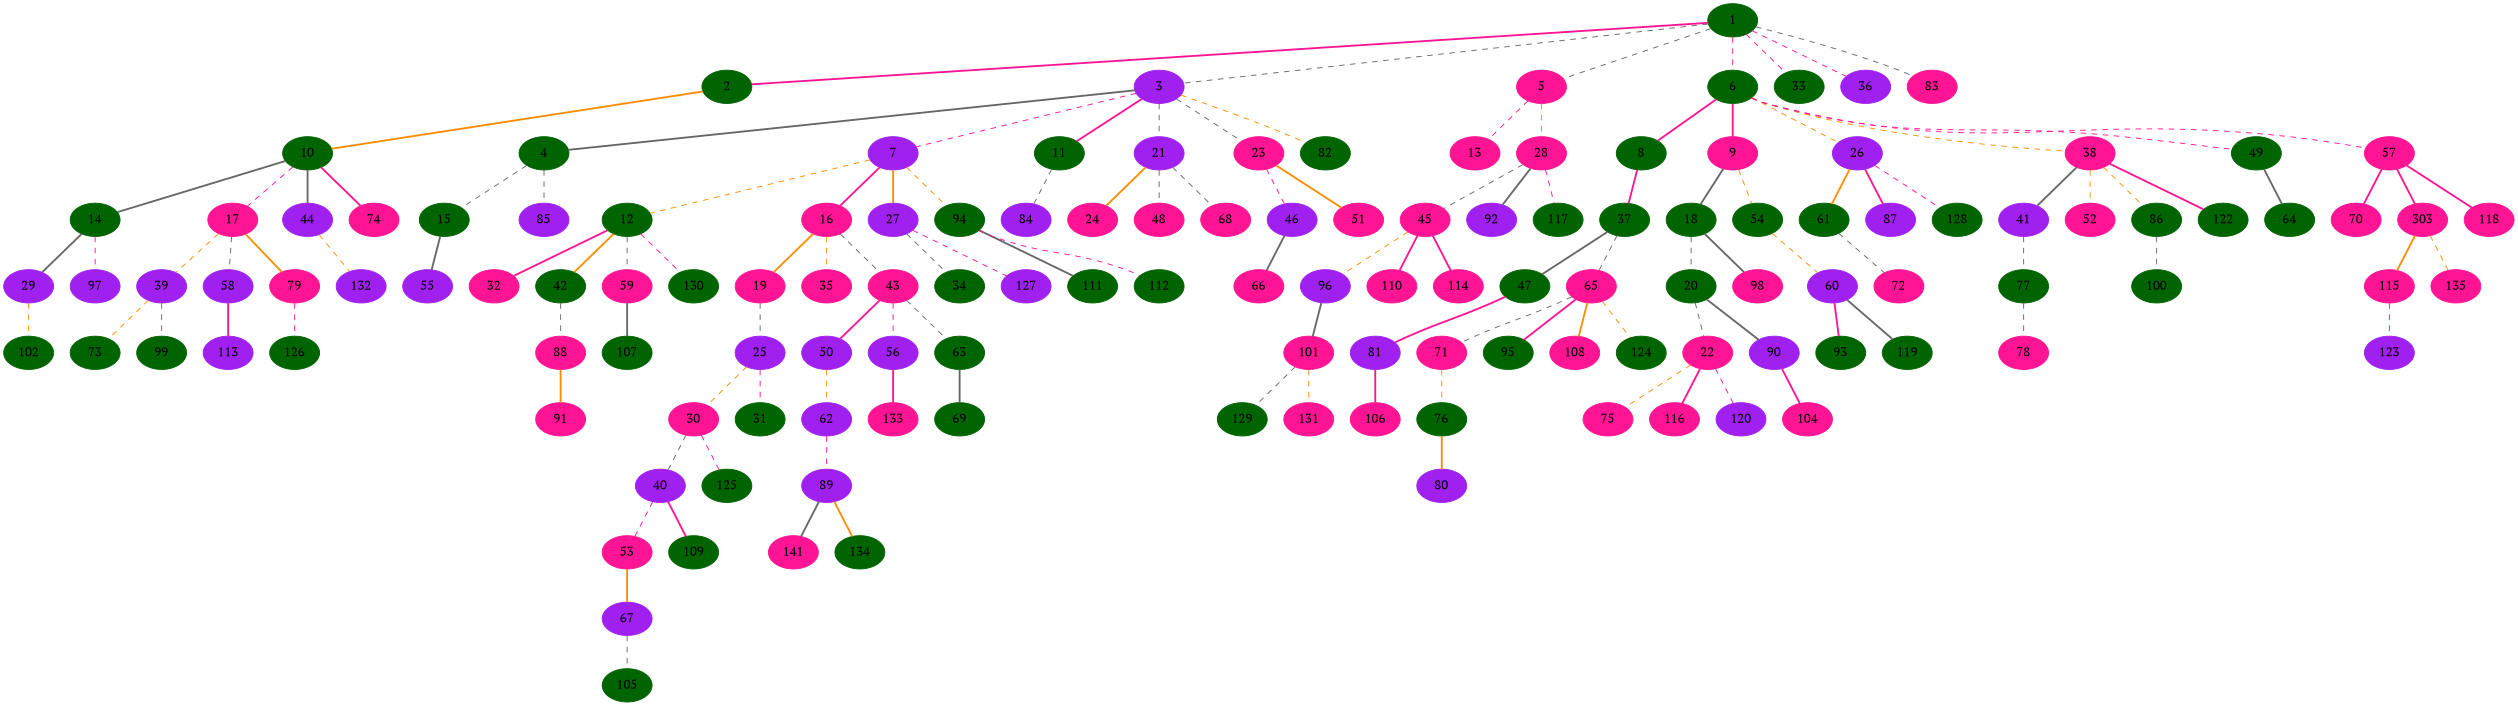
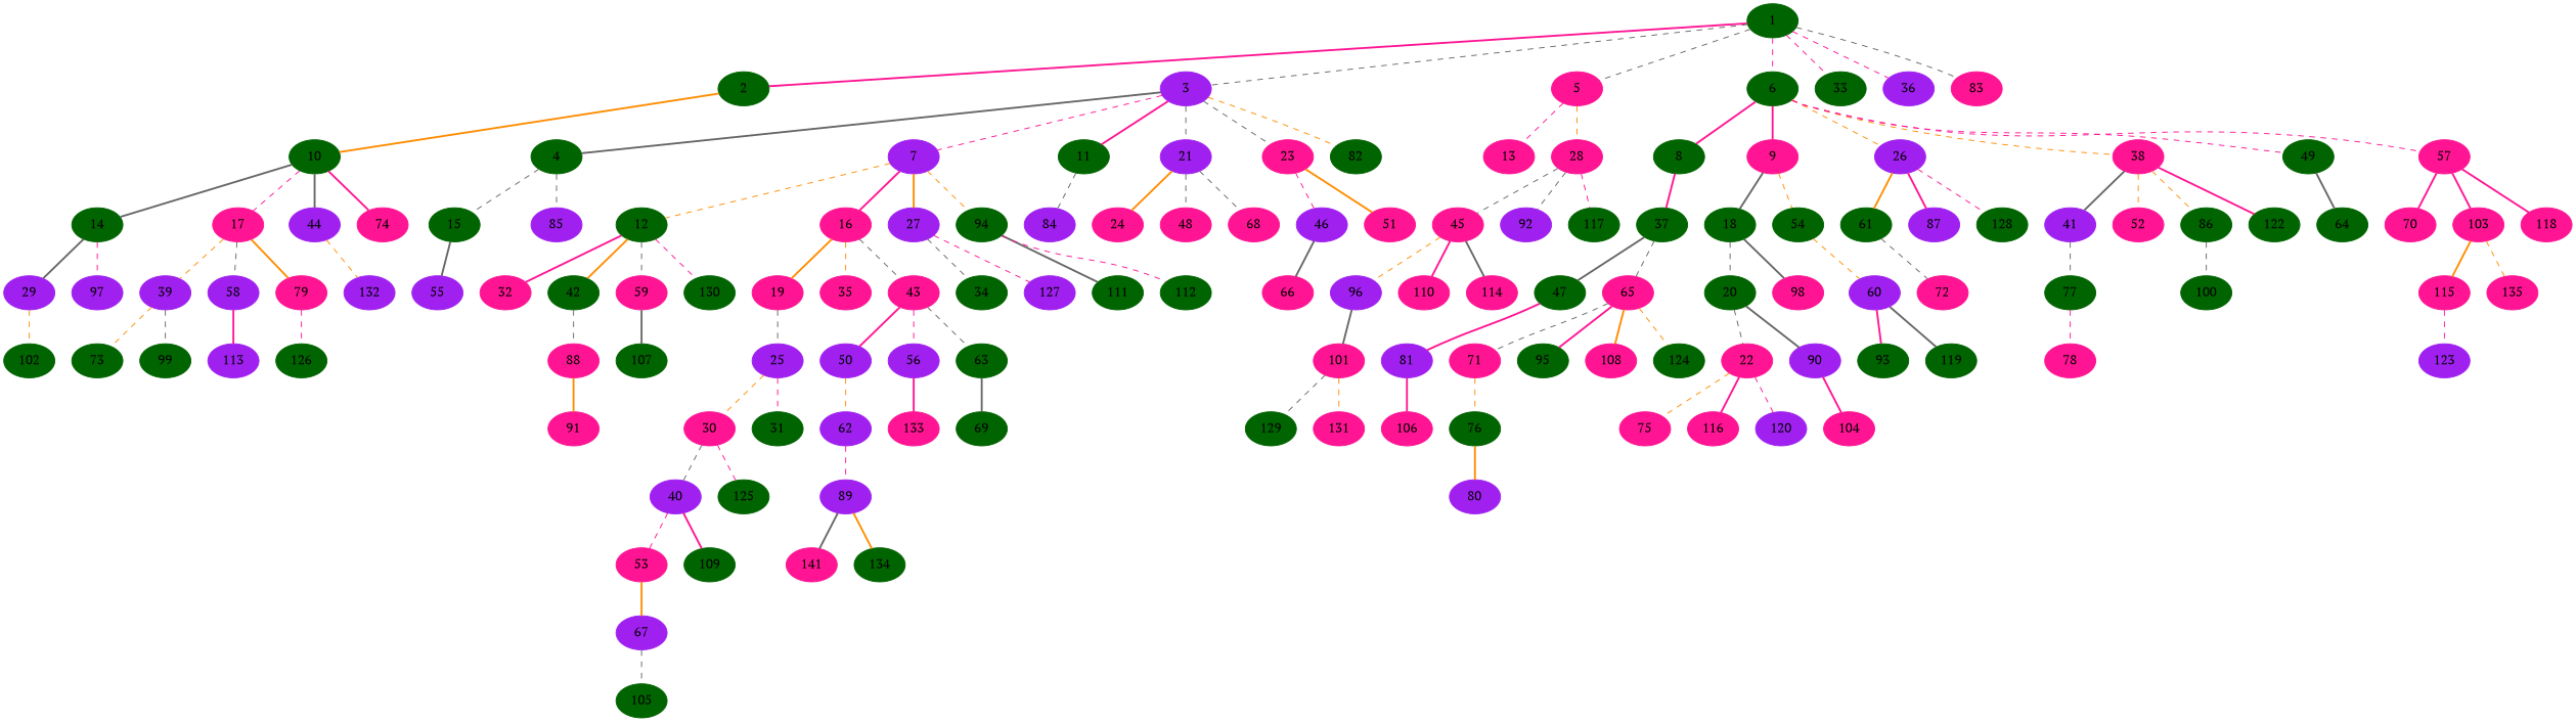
  graph {
    fontname="PT Serif"
    node [color=darkgreen fontname="PT Serif" style=filled]
    edge [color=deeppink fontname="PT Serif" style=dashed]
    1
    2
    3 [color=purple]
    5 [color=deeppink]
    6
    33
    36 [color=purple]
    83 [color=deeppink]
    10
    4
    7 [color=purple]
    11
    21 [color=purple]
    23 [color=deeppink]
    82
    13 [color=deeppink]
    28 [color=deeppink]
    8
    9 [color=deeppink]
    26 [color=purple]
    38 [color=deeppink]
    49
    57 [color=deeppink]
    14
    17 [color=deeppink]
    44 [color=purple]
    74 [color=deeppink]
    15
    85 [color=purple]
    12
    16 [color=deeppink]
    27 [color=purple]
    94
    84 [color=purple]
    24 [color=deeppink]
    48 [color=deeppink]
    68 [color=deeppink]
    46 [color=purple]
    51 [color=deeppink]
    55 [color=purple]
    45 [color=deeppink]
    92 [color=purple]
    117
    37
    18
    54
    61
    87 [color=purple]
    128
    41 [color=purple]
    52 [color=deeppink]
    86
    122
    64
    70 [color=deeppink]
-   103 [color=deeppink label=303]
+   103 [color=deeppink]
    118 [color=deeppink]
    32 [color=deeppink]
    42
    59 [color=deeppink]
    130
    19 [color=deeppink]
    35 [color=deeppink]
    43 [color=deeppink]
    34
    127 [color=purple]
    111
    112
    47
    65 [color=deeppink]
    20
    98 [color=deeppink]
    60 [color=purple]
    29 [color=purple]
    97 [color=purple]
    39 [color=purple]
    58 [color=purple]
    79 [color=deeppink]
    132 [color=purple]
    88 [color=deeppink]
    107
    102
    25 [color=purple]
    50 [color=purple]
    56 [color=purple]
    63
    73
    99
    113 [color=purple]
    126
    22 [color=deeppink]
    90 [color=purple]
    30 [color=deeppink]
    31
    75 [color=deeppink]
    116 [color=deeppink]
    120 [color=purple]
    104 [color=deeppink]
    66 [color=deeppink]
    40 [color=purple]
    125
    72 [color=deeppink]
    96 [color=purple]
    110 [color=deeppink]
    114 [color=deeppink]
    53 [color=deeppink]
    109
    81 [color=purple]
    71 [color=deeppink]
    95
    108 [color=deeppink]
    124
    77
    100
    67 [color=purple]
    78 [color=deeppink]
    91 [color=deeppink]
    62 [color=purple]
    133 [color=deeppink]
    69
    101 [color=deeppink]
    106 [color=deeppink]
    89 [color=purple]
    105
    93
    119
    115 [color=deeppink]
    135 [color=deeppink]
    n129 [color=deeppink label=141]
    134
    76
    80 [color=purple]
    129
    131 [color=deeppink]
    123 [color=purple]
    1 -- 2 [style=bold]
    1 -- 3 [color=gray40]
    1 -- 5 [color=gray40]
    1 -- 6
    1 -- 33
    1 -- 36
    1 -- 83 [color=gray40]
    2 -- 10 [color=darkorange style=bold]
    3 -- 4 [color=gray40 style=bold]
    3 -- 7
    3 -- 11 [style=bold]
    3 -- 21 [color=gray40]
    3 -- 23 [color=gray40]
    3 -- 82 [color=darkorange]
    5 -- 13
    5 -- 28 [color=darkorange]
    6 -- 8 [style=bold]
    6 -- 9 [style=bold]
    6 -- 26 [color=darkorange]
    6 -- 38 [color=darkorange]
    6 -- 49
    6 -- 57
    10 -- 14 [color=gray40 style=bold]
    10 -- 17
    10 -- 44 [color=gray40 style=bold]
    10 -- 74 [style=bold]
    4 -- 15 [color=gray40]
    4 -- 85 [color=gray40]
    7 -- 12 [color=darkorange]
    7 -- 16 [style=bold]
    7 -- 27 [color=darkorange style=bold]
    7 -- 94 [color=darkorange]
    11 -- 84 [color=gray40]
    21 -- 24 [color=darkorange style=bold]
    21 -- 48 [color=gray40]
    21 -- 68 [color=gray40]
    23 -- 46
    23 -- 51 [color=darkorange style=bold]
    28 -- 45 [color=gray40]
-   28 -- 92 [color=gray40 style=bold]
+   28 -- 92 [color=gray40]
    28 -- 117
    8 -- 37 [style=bold]
    9 -- 18 [color=gray40 style=bold]
    9 -- 54 [color=darkorange]
    26 -- 61 [color=darkorange style=bold]
    26 -- 87 [style=bold]
    26 -- 128
    38 -- 41 [color=gray40 style=bold]
    38 -- 52 [color=darkorange]
    38 -- 86 [color=darkorange]
    38 -- 122 [style=bold]
    49 -- 64 [color=gray40 style=bold]
    57 -- 70 [style=bold]
    57 -- 103 [style=bold]
    57 -- 118 [style=bold]
    14 -- 29 [color=gray40 style=bold]
    14 -- 97
    17 -- 39 [color=darkorange]
    17 -- 58 [color=gray40]
    17 -- 79 [color=darkorange style=bold]
    44 -- 132 [color=darkorange]
    15 -- 55 [color=gray40 style=bold]
    12 -- 32 [style=bold]
    12 -- 42 [color=darkorange style=bold]
    12 -- 59 [color=gray40]
    12 -- 130
    16 -- 19 [color=darkorange style=bold]
    16 -- 35 [color=darkorange]
    16 -- 43 [color=gray40]
    27 -- 34 [color=gray40]
    27 -- 127
    94 -- 111 [color=gray40 style=bold]
    94 -- 112
    46 -- 66 [color=gray40 style=bold]
    45 -- 96 [color=darkorange]
    45 -- 110 [style=bold]
-   45 -- 114 [style=bold]
+   45 -- 114 [color=gray40 style=bold]
    37 -- 47 [color=gray40 style=bold]
    37 -- 65 [color=gray40]
    18 -- 20 [color=gray40]
    18 -- 98 [color=gray40 style=bold]
    54 -- 60 [color=darkorange]
    61 -- 72 [color=gray40]
    41 -- 77 [color=gray40]
    86 -- 100 [color=gray40]
    103 -- 115 [color=darkorange style=bold]
    103 -- 135 [color=darkorange]
    42 -- 88 [color=gray40]
    59 -- 107 [color=gray40 style=bold]
    19 -- 25 [color=gray40]
    43 -- 50 [style=bold]
    43 -- 56
    43 -- 63 [color=gray40]
    47 -- 81 [style=bold]
    65 -- 71 [color=gray40]
    65 -- 95 [style=bold]
    65 -- 108 [color=darkorange style=bold]
    65 -- 124 [color=darkorange]
    20 -- 22 [color=gray40]
    20 -- 90 [color=gray40 style=bold]
    60 -- 93 [style=bold]
    60 -- 119 [color=gray40 style=bold]
    29 -- 102 [color=darkorange]
    39 -- 73 [color=darkorange]
    39 -- 99 [color=gray40]
    58 -- 113 [style=bold]
    79 -- 126
    88 -- 91 [color=darkorange style=bold]
    25 -- 30 [color=darkorange]
    25 -- 31
    50 -- 62 [color=darkorange]
    56 -- 133 [style=bold]
    63 -- 69 [color=gray40 style=bold]
    22 -- 75 [color=darkorange]
    22 -- 116 [style=bold]
    22 -- 120
    90 -- 104 [style=bold]
    30 -- 40 [color=gray40]
    30 -- 125
    40 -- 53
    40 -- 109 [style=bold]
    96 -- 101 [color=gray40 style=bold]
    53 -- 67 [color=darkorange style=bold]
    81 -- 106 [style=bold]
    71 -- 76 [color=darkorange]
    77 -- 78
    67 -- 105 [color=gray40]
    62 -- 89
    101 -- 129 [color=gray40]
    101 -- 131 [color=darkorange]
    89 -- n129 [color=gray40 style=bold]
    89 -- 134 [color=darkorange style=bold]
    115 -- 123
    76 -- 80 [color=darkorange style=bold]
  }
